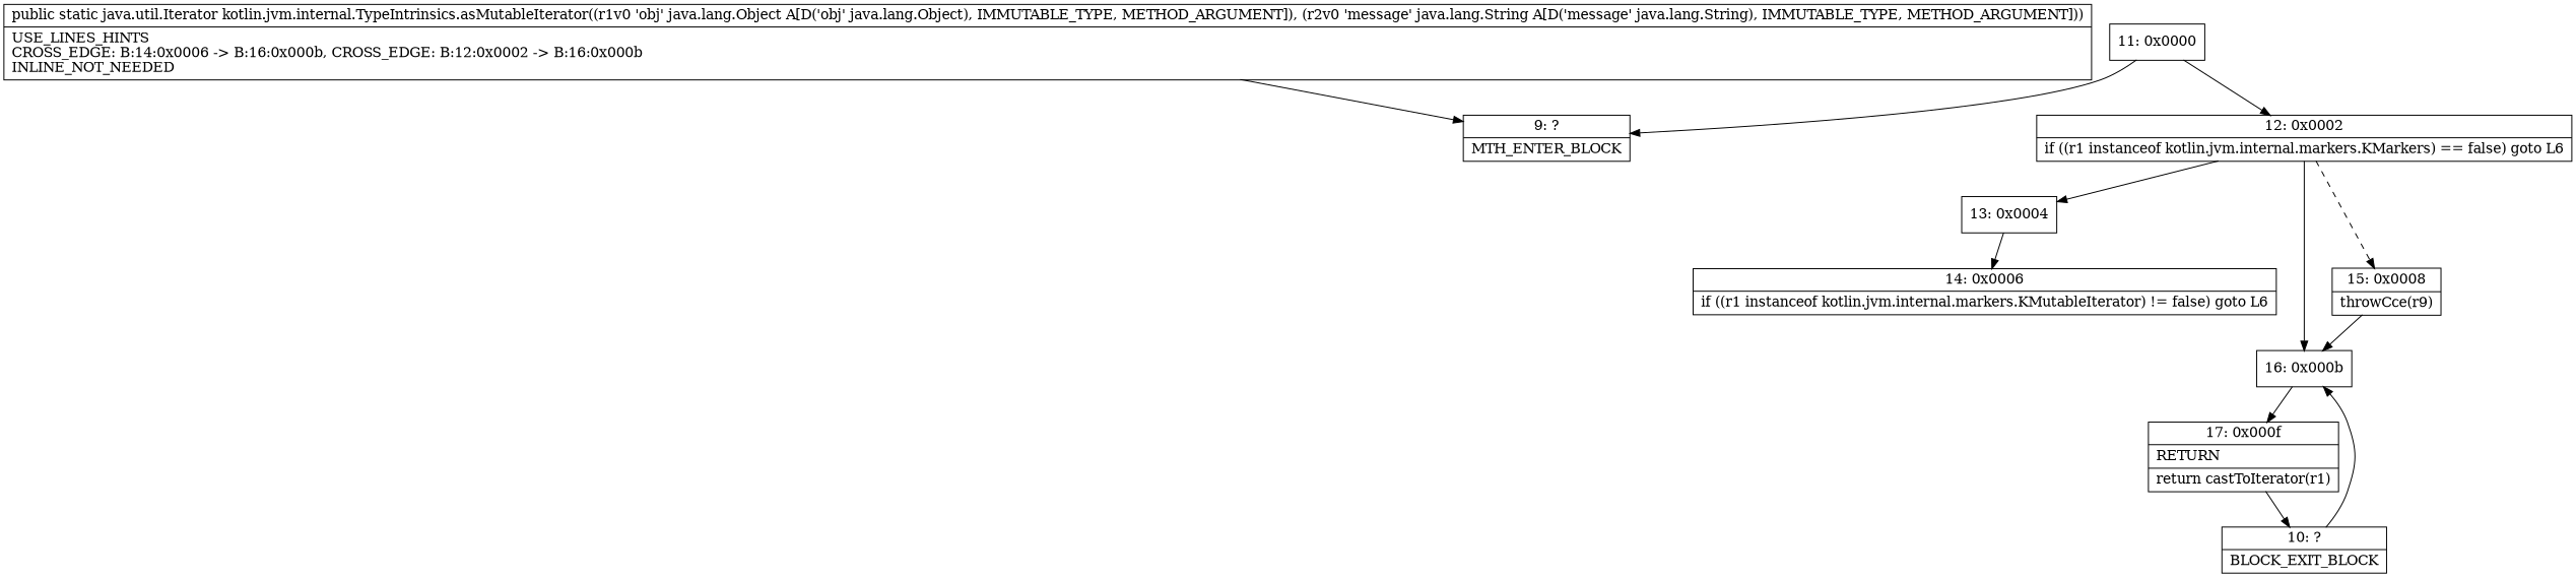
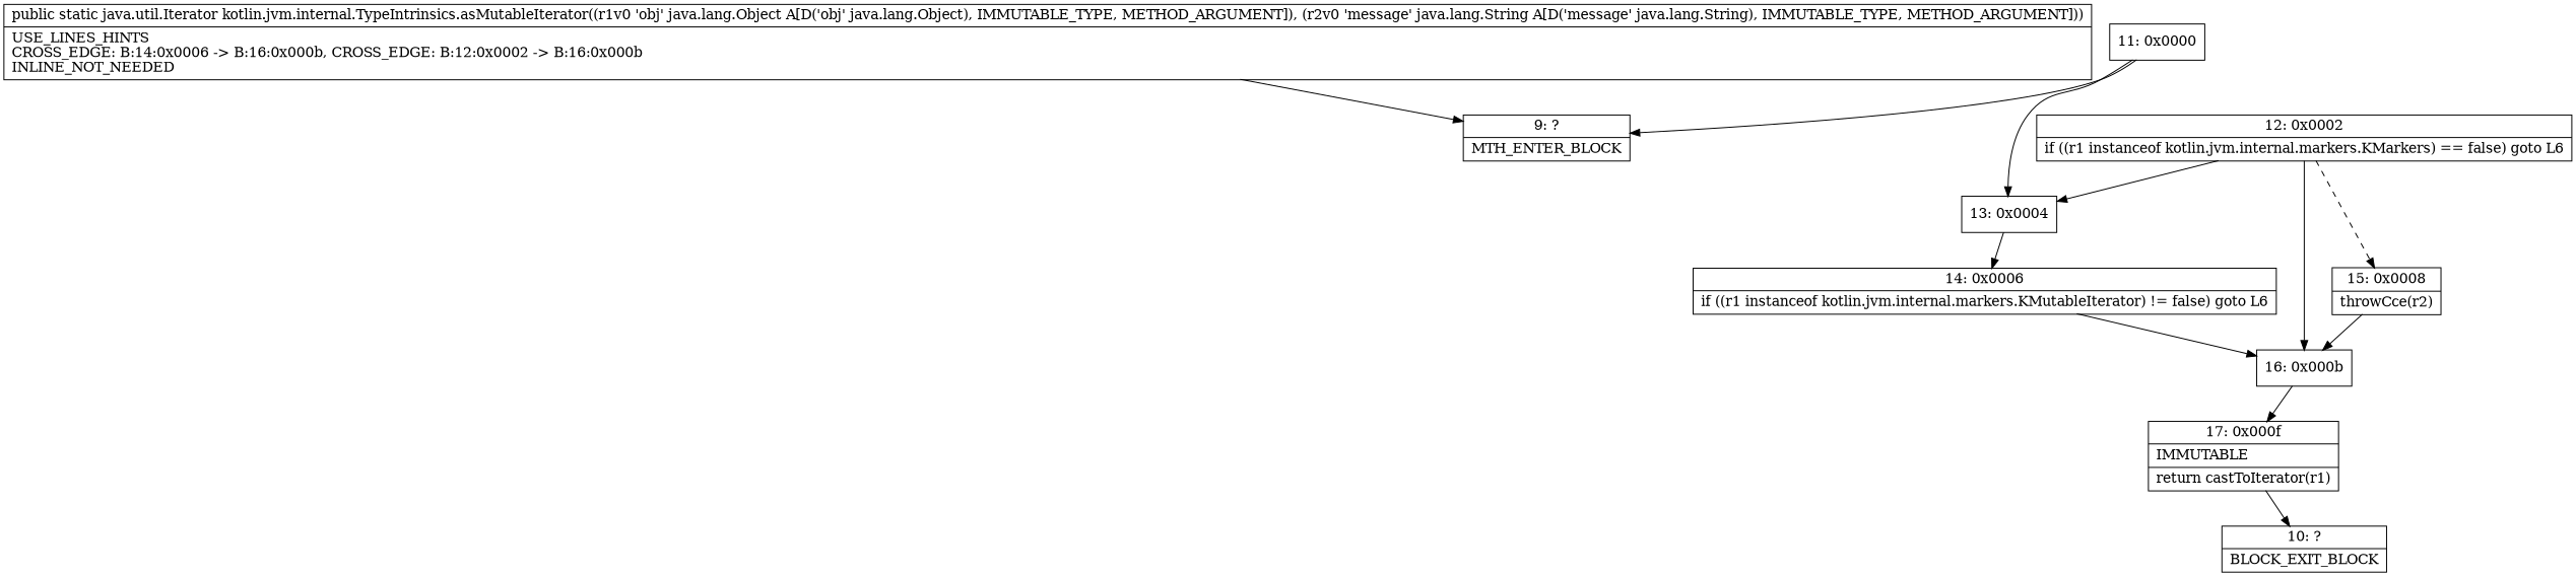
  digraph {
    node [shape=record]
    n1 [label="{9\:\ ?|MTH_ENTER_BLOCK\l}"]
    n2 [label="{11\:\ 0x0000}"]
    n3 [label="{12\:\ 0x0002|if ((r1 instanceof kotlin.jvm.internal.markers.KMarkers) == false) goto L6\l}"]
    n4 [label="{13\:\ 0x0004}"]
    n5 [label="{16\:\ 0x000b}"]
-   n6 [label="{15\:\ 0x0008|throwCce(r9)\l}"]
+   n6 [label="{15\:\ 0x0008|throwCce(r2)\l}"]
    n7 [label="{14\:\ 0x0006|if ((r1 instanceof kotlin.jvm.internal.markers.KMutableIterator) != false) goto L6\l}"]
-   n8 [label="{17\:\ 0x000f|RETURN\l|return castToIterator(r1)\l}"]
+   n8 [label="{17\:\ 0x000f|IMMUTABLE\l|return castToIterator(r1)\l}"]
    n9 [label="{10\:\ ?|BLOCK_EXIT_BLOCK\l}"]
    n10 [label="{public static java.util.Iterator kotlin.jvm.internal.TypeIntrinsics.asMutableIterator((r1v0 'obj' java.lang.Object A[D('obj' java.lang.Object), IMMUTABLE_TYPE, METHOD_ARGUMENT]), (r2v0 'message' java.lang.String A[D('message' java.lang.String), IMMUTABLE_TYPE, METHOD_ARGUMENT]))  | USE_LINES_HINTS\lCROSS_EDGE: B:14:0x0006 \-\> B:16:0x000b, CROSS_EDGE: B:12:0x0002 \-\> B:16:0x000b\lINLINE_NOT_NEEDED\l}"]
    n2 -> n1
-   n2 -> n3
+   n2 -> n4
    n3 -> n4 [style=solid]
    n3 -> n5
    n3 -> n6 [style=dashed]
    n4 -> n7
    n5 -> n8
    n6 -> n5
-   n9 -> n5
+   n7 -> n5
    n8 -> n9
    n10 -> n1
  }
